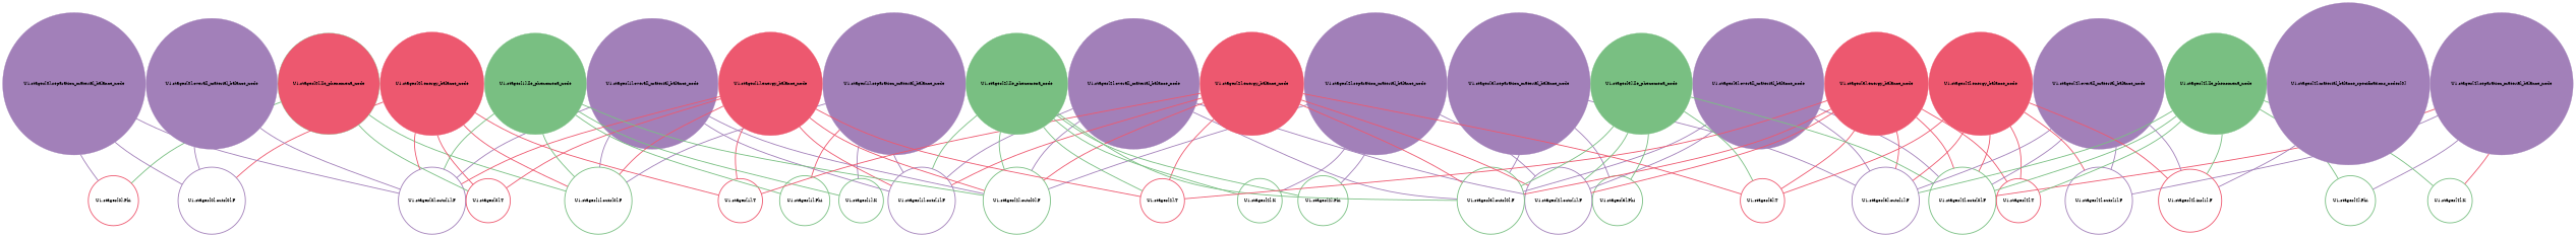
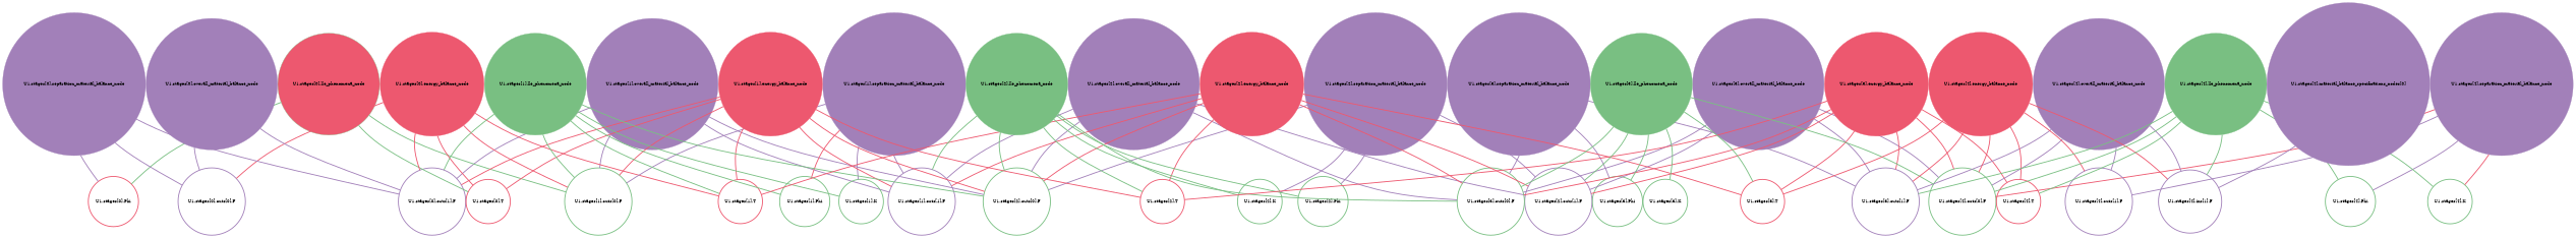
  digraph {
    Damping=0.2
    color=none
    dir=none
    nodesep=0.02
    penwidth=0
    rankdir=TB
    ranksep=0.02
    splines=curved
    node [color="#a280b9" fillcolor=none gradientangle=0 margin=0 orientation=0.0 peripheries=1 shape=circle style=filled penwidth=3]
    edge [arrowhead=none arrowtail=none color="#ed586f" dir=none headport=c penwidth=3 style=solid tailport=c]
    "U1.stages[1].overall_material_balance_node" [fillcolor="#a280b9" height=0.19444 width=0.19444 penwidth=""]
    "U1.stages[1].outs[0].F" [color="#79bf82" height=0.15278 width=0.15278]
    "U1.stages[2].outs[0].F" [color="#79bf82" height=0.15278 width=0.15278]
    "U1.stages[0].outs[1].F" [height=0.15278 width=0.15278]
    "U1.stages[1].outs[1].F" [height=0.15278 width=0.15278]
    "U1.stages[0].lle_phenomena_node" [color="#79bf82" fillcolor="#ed586f" height=0.19444 width=0.19444 penwidth=""]
    "U1.stages[0].Phi" [color="#ed586f" height=0.15278 width=0.15278]
    "U1.stages[0].T" [color="#ed586f" height=0.15278 width=0.15278]
    "U1.stages[2].separation_material_balance_node" [fillcolor="#a280b9" height=0.19444 width=0.19444 penwidth=""]
    "U1.stages[2].outs[1].F" [height=0.15278 width=0.15278]
    "U1.stages[2].Phi" [color="#79bf82" height=0.15278 width=0.15278]
    "U1.stages[2].K" [color="#79bf82" height=0.15278 width=0.15278]
    "U1.stages[2].overall_material_balance_node" [fillcolor="#a280b9" height=0.19444 width=0.19444 penwidth=""]
    "U1.stages[3].outs[0].F" [color="#79bf82" height=0.15278 width=0.15278]
    "U1.stages[0].energy_balance_node" [color="#ed586f" fillcolor="#ed586f" height=0.19444 width=0.19444 penwidth=""]
    "U1.stages[0].outs[0].F" [height=0.15278 width=0.15278]
    "U1.stages[1].T" [color="#ed586f" height=0.15278 width=0.15278]
    "U1.stages[1].separation_material_balance_node" [fillcolor="#a280b9" height=0.19444 width=0.19444 penwidth=""]
    "U1.stages[1].K" [color="#79bf82" height=0.15278 width=0.15278]
    "U1.stages[1].Phi" [color="#79bf82" height=0.15278 width=0.15278]
    "U1.stages[1].energy_balance_node" [color="#ed586f" fillcolor="#ed586f" height=0.19444 width=0.19444 penwidth=""]
    "U1.stages[2].T" [color="#ed586f" height=0.15278 width=0.15278]
    "U1.stages[1].lle_phenomena_node" [color="#79bf82" fillcolor="#79bf82" height=0.19444 width=0.19444 penwidth=""]
    "U1.stages[3].separation_material_balance_node" [fillcolor="#a280b9" height=0.19444 width=0.19444 penwidth=""]
    "U1.stages[3].Phi" [color="#79bf82" height=0.15278 width=0.15278]
    "U1.stages[3].outs[1].F" [height=0.15278 width=0.15278]
+   "U1.stages[3].K" [color="#79bf82" height=0.15278 width=0.15278]
    "U1.stages[0].separation_material_balance_node" [fillcolor="#a280b9" height=0.19444 width=0.19444 penwidth=""]
    "U1.stages[3].overall_material_balance_node" [fillcolor="#a280b9" height=0.19444 width=0.19444 penwidth=""]
    "U1.stages[4].outs[0].F" [color="#79bf82" height=0.15278 width=0.15278]
    "U1.stages[2].energy_balance_node" [color="#ed586f" fillcolor="#ed586f" height=0.19444 width=0.19444 penwidth=""]
    "U1.stages[3].T" [color="#ed586f" height=0.15278 width=0.15278]
    "U1.stages[0].overall_material_balance_node" [fillcolor="#a280b9" height=0.19444 width=0.19444 penwidth=""]
    "U1.stages[2].lle_phenomena_node" [color="#79bf82" fillcolor="#79bf82" height=0.19444 width=0.19444 penwidth=""]
    "U1.stages[4].separation_material_balance_node" [fillcolor="#a280b9" height=0.19444 width=0.19444 penwidth=""]
    "U1.stages[4].outs[1].F" [height=0.15278 width=0.15278]
    "U1.stages[4].K" [color="#79bf82" height=0.15278 width=0.15278]
    "U1.stages[4].Phi" [color="#79bf82" height=0.15278 width=0.15278]
    "U1.stages[3].energy_balance_node" [color="#ed586f" fillcolor="#ed586f" height=0.19444 width=0.19444 penwidth=""]
    "U1.stages[4].T" [color="#ed586f" height=0.15278 width=0.15278]
    "U1.stages[4].overall_material_balance_node" [fillcolor="#a280b9" height=0.19444 width=0.19444 penwidth=""]
-   "U1.stages[4].ins[1].F" [color="#ed586f" height=0.15278 width=0.15278]
+   "U1.stages[4].ins[1].F" [height=0.15278 width=0.15278]
    "U1.stages[3].lle_phenomena_node" [color="#79bf82" fillcolor="#79bf82" height=0.19444 width=0.19444 penwidth=""]
    "U1.stages[4].energy_balance_node" [color="#ed586f" fillcolor="#ed586f" height=0.19444 width=0.19444 penwidth=""]
    "U1.stages[4].lle_phenomena_node" [color="#79bf82" fillcolor="#79bf82" height=0.19444 width=0.19444 penwidth=""]
    "U1.stages[4].material_balance_specifications_nodes[0]" [fillcolor="#a280b9" height=0.19444 width=0.19444 penwidth=""]
    "U1.stages[1].overall_material_balance_node" -> "U1.stages[1].outs[0].F" [color="#a280b9"]
    "U1.stages[1].overall_material_balance_node" -> "U1.stages[2].outs[0].F" [color="#a280b9"]
    "U1.stages[1].overall_material_balance_node" -> "U1.stages[0].outs[1].F" [color="#a280b9"]
    "U1.stages[1].overall_material_balance_node" -> "U1.stages[1].outs[1].F" [color="#a280b9"]
    "U1.stages[0].lle_phenomena_node" -> "U1.stages[1].outs[0].F" [color="#79bf82"]
    "U1.stages[0].lle_phenomena_node" -> "U1.stages[0].Phi" [color="#79bf82"]
    "U1.stages[0].lle_phenomena_node" -> "U1.stages[0].T" [color="#79bf82"]
    "U1.stages[2].separation_material_balance_node" -> "U1.stages[2].outs[0].F" [color="#a280b9"]
    "U1.stages[2].separation_material_balance_node" -> "U1.stages[2].outs[1].F" [color="#a280b9"]
    "U1.stages[2].separation_material_balance_node" -> "U1.stages[2].Phi" [color="#a280b9"]
    "U1.stages[2].separation_material_balance_node" -> "U1.stages[2].K" [color="#a280b9"]
    "U1.stages[2].overall_material_balance_node" -> "U1.stages[2].outs[0].F" [color="#a280b9"]
    "U1.stages[2].overall_material_balance_node" -> "U1.stages[1].outs[1].F" [color="#a280b9"]
    "U1.stages[2].overall_material_balance_node" -> "U1.stages[2].outs[1].F" [color="#a280b9"]
    "U1.stages[2].overall_material_balance_node" -> "U1.stages[3].outs[0].F" [color="#a280b9"]
    "U1.stages[0].energy_balance_node" -> "U1.stages[1].outs[0].F"
    "U1.stages[0].energy_balance_node" -> "U1.stages[0].outs[1].F"
    "U1.stages[0].energy_balance_node" -> "U1.stages[0].T"
    "U1.stages[0].energy_balance_node" -> "U1.stages[0].outs[0].F"
    "U1.stages[0].energy_balance_node" -> "U1.stages[1].T"
    "U1.stages[1].separation_material_balance_node" -> "U1.stages[1].outs[0].F" [color="#a280b9"]
    "U1.stages[1].separation_material_balance_node" -> "U1.stages[1].outs[1].F" [color="#a280b9"]
    "U1.stages[1].separation_material_balance_node" -> "U1.stages[1].K" [color="#a280b9"]
    "U1.stages[1].separation_material_balance_node" -> "U1.stages[1].Phi"
    "U1.stages[1].energy_balance_node" -> "U1.stages[1].outs[0].F"
    "U1.stages[1].energy_balance_node" -> "U1.stages[2].outs[0].F"
    "U1.stages[1].energy_balance_node" -> "U1.stages[0].outs[1].F"
    "U1.stages[1].energy_balance_node" -> "U1.stages[1].outs[1].F"
    "U1.stages[1].energy_balance_node" -> "U1.stages[0].T"
    "U1.stages[1].energy_balance_node" -> "U1.stages[1].T"
    "U1.stages[1].energy_balance_node" -> "U1.stages[2].T"
    "U1.stages[1].lle_phenomena_node" -> "U1.stages[1].outs[0].F" [color="#79bf82"]
    "U1.stages[1].lle_phenomena_node" -> "U1.stages[2].outs[0].F" [color="#79bf82"]
    "U1.stages[1].lle_phenomena_node" -> "U1.stages[0].outs[1].F" [color="#79bf82"]
+   "U1.stages[1].lle_phenomena_node" -> "U1.stages[1].T" [color="#79bf82"]
    "U1.stages[1].lle_phenomena_node" -> "U1.stages[1].K" [color="#79bf82"]
    "U1.stages[1].lle_phenomena_node" -> "U1.stages[1].Phi" [color="#79bf82"]
    "U1.stages[3].separation_material_balance_node" -> "U1.stages[3].outs[0].F" [color="#a280b9"]
    "U1.stages[3].separation_material_balance_node" -> "U1.stages[3].Phi" [color="#a280b9"]
    "U1.stages[3].separation_material_balance_node" -> "U1.stages[3].outs[1].F" [color="#a280b9"]
    "U1.stages[0].separation_material_balance_node" -> "U1.stages[0].outs[1].F" [color="#a280b9"]
    "U1.stages[0].separation_material_balance_node" -> "U1.stages[0].Phi" [color="#a280b9"]
    "U1.stages[0].separation_material_balance_node" -> "U1.stages[0].outs[0].F" [color="#a280b9"]
    "U1.stages[3].overall_material_balance_node" -> "U1.stages[2].outs[1].F" [color="#a280b9"]
    "U1.stages[3].overall_material_balance_node" -> "U1.stages[3].outs[0].F" [color="#a280b9"]
    "U1.stages[3].overall_material_balance_node" -> "U1.stages[3].outs[1].F" [color="#a280b9"]
    "U1.stages[3].overall_material_balance_node" -> "U1.stages[4].outs[0].F" [color="#a280b9"]
    "U1.stages[2].energy_balance_node" -> "U1.stages[2].outs[0].F"
    "U1.stages[2].energy_balance_node" -> "U1.stages[1].outs[1].F"
    "U1.stages[2].energy_balance_node" -> "U1.stages[2].outs[1].F"
    "U1.stages[2].energy_balance_node" -> "U1.stages[3].outs[0].F"
    "U1.stages[2].energy_balance_node" -> "U1.stages[1].T"
    "U1.stages[2].energy_balance_node" -> "U1.stages[2].T"
    "U1.stages[2].energy_balance_node" -> "U1.stages[3].T"
    "U1.stages[0].overall_material_balance_node" -> "U1.stages[0].outs[1].F" [color="#a280b9"]
    "U1.stages[0].overall_material_balance_node" -> "U1.stages[0].outs[0].F" [color="#a280b9"]
    "U1.stages[2].lle_phenomena_node" -> "U1.stages[2].outs[0].F" [color="#79bf82"]
    "U1.stages[2].lle_phenomena_node" -> "U1.stages[1].outs[1].F" [color="#79bf82"]
    "U1.stages[2].lle_phenomena_node" -> "U1.stages[2].Phi" [color="#79bf82"]
    "U1.stages[2].lle_phenomena_node" -> "U1.stages[2].K" [color="#79bf82"]
    "U1.stages[2].lle_phenomena_node" -> "U1.stages[3].outs[0].F" [color="#79bf82"]
    "U1.stages[2].lle_phenomena_node" -> "U1.stages[2].T" [color="#79bf82"]
    "U1.stages[4].separation_material_balance_node" -> "U1.stages[4].outs[0].F"
    "U1.stages[4].separation_material_balance_node" -> "U1.stages[4].outs[1].F" [color="#a280b9"]
    "U1.stages[4].separation_material_balance_node" -> "U1.stages[4].K"
    "U1.stages[4].separation_material_balance_node" -> "U1.stages[4].Phi" [color="#a280b9"]
    "U1.stages[3].energy_balance_node" -> "U1.stages[2].outs[1].F"
    "U1.stages[3].energy_balance_node" -> "U1.stages[3].outs[0].F"
    "U1.stages[3].energy_balance_node" -> "U1.stages[2].T"
    "U1.stages[3].energy_balance_node" -> "U1.stages[3].outs[1].F"
    "U1.stages[3].energy_balance_node" -> "U1.stages[4].outs[0].F"
    "U1.stages[3].energy_balance_node" -> "U1.stages[3].T"
    "U1.stages[3].energy_balance_node" -> "U1.stages[4].T"
    "U1.stages[4].overall_material_balance_node" -> "U1.stages[3].outs[1].F" [color="#a280b9"]
    "U1.stages[4].overall_material_balance_node" -> "U1.stages[4].outs[0].F" [color="#a280b9"]
    "U1.stages[4].overall_material_balance_node" -> "U1.stages[4].outs[1].F" [color="#a280b9"]
    "U1.stages[4].overall_material_balance_node" -> "U1.stages[4].ins[1].F" [color="#a280b9"]
    "U1.stages[3].lle_phenomena_node" -> "U1.stages[2].outs[1].F" [color="#79bf82"]
    "U1.stages[3].lle_phenomena_node" -> "U1.stages[3].outs[0].F" [color="#79bf82"]
    "U1.stages[3].lle_phenomena_node" -> "U1.stages[3].Phi" [color="#79bf82"]
+   "U1.stages[3].lle_phenomena_node" -> "U1.stages[3].K" [color="#79bf82"]
    "U1.stages[3].lle_phenomena_node" -> "U1.stages[4].outs[0].F" [color="#79bf82"]
    "U1.stages[3].lle_phenomena_node" -> "U1.stages[3].T" [color="#79bf82"]
    "U1.stages[4].energy_balance_node" -> "U1.stages[3].outs[1].F"
    "U1.stages[4].energy_balance_node" -> "U1.stages[4].outs[0].F"
    "U1.stages[4].energy_balance_node" -> "U1.stages[3].T"
    "U1.stages[4].energy_balance_node" -> "U1.stages[4].outs[1].F"
    "U1.stages[4].energy_balance_node" -> "U1.stages[4].T"
    "U1.stages[4].energy_balance_node" -> "U1.stages[4].ins[1].F"
    "U1.stages[4].lle_phenomena_node" -> "U1.stages[3].outs[1].F" [color="#79bf82"]
    "U1.stages[4].lle_phenomena_node" -> "U1.stages[4].outs[0].F" [color="#79bf82"]
    "U1.stages[4].lle_phenomena_node" -> "U1.stages[4].K" [color="#79bf82"]
    "U1.stages[4].lle_phenomena_node" -> "U1.stages[4].Phi" [color="#79bf82"]
    "U1.stages[4].lle_phenomena_node" -> "U1.stages[4].T" [color="#79bf82"]
    "U1.stages[4].lle_phenomena_node" -> "U1.stages[4].ins[1].F" [color="#79bf82"]
    "U1.stages[4].material_balance_specifications_nodes[0]" -> "U1.stages[4].ins[1].F" [color="#a280b9"]
  }
